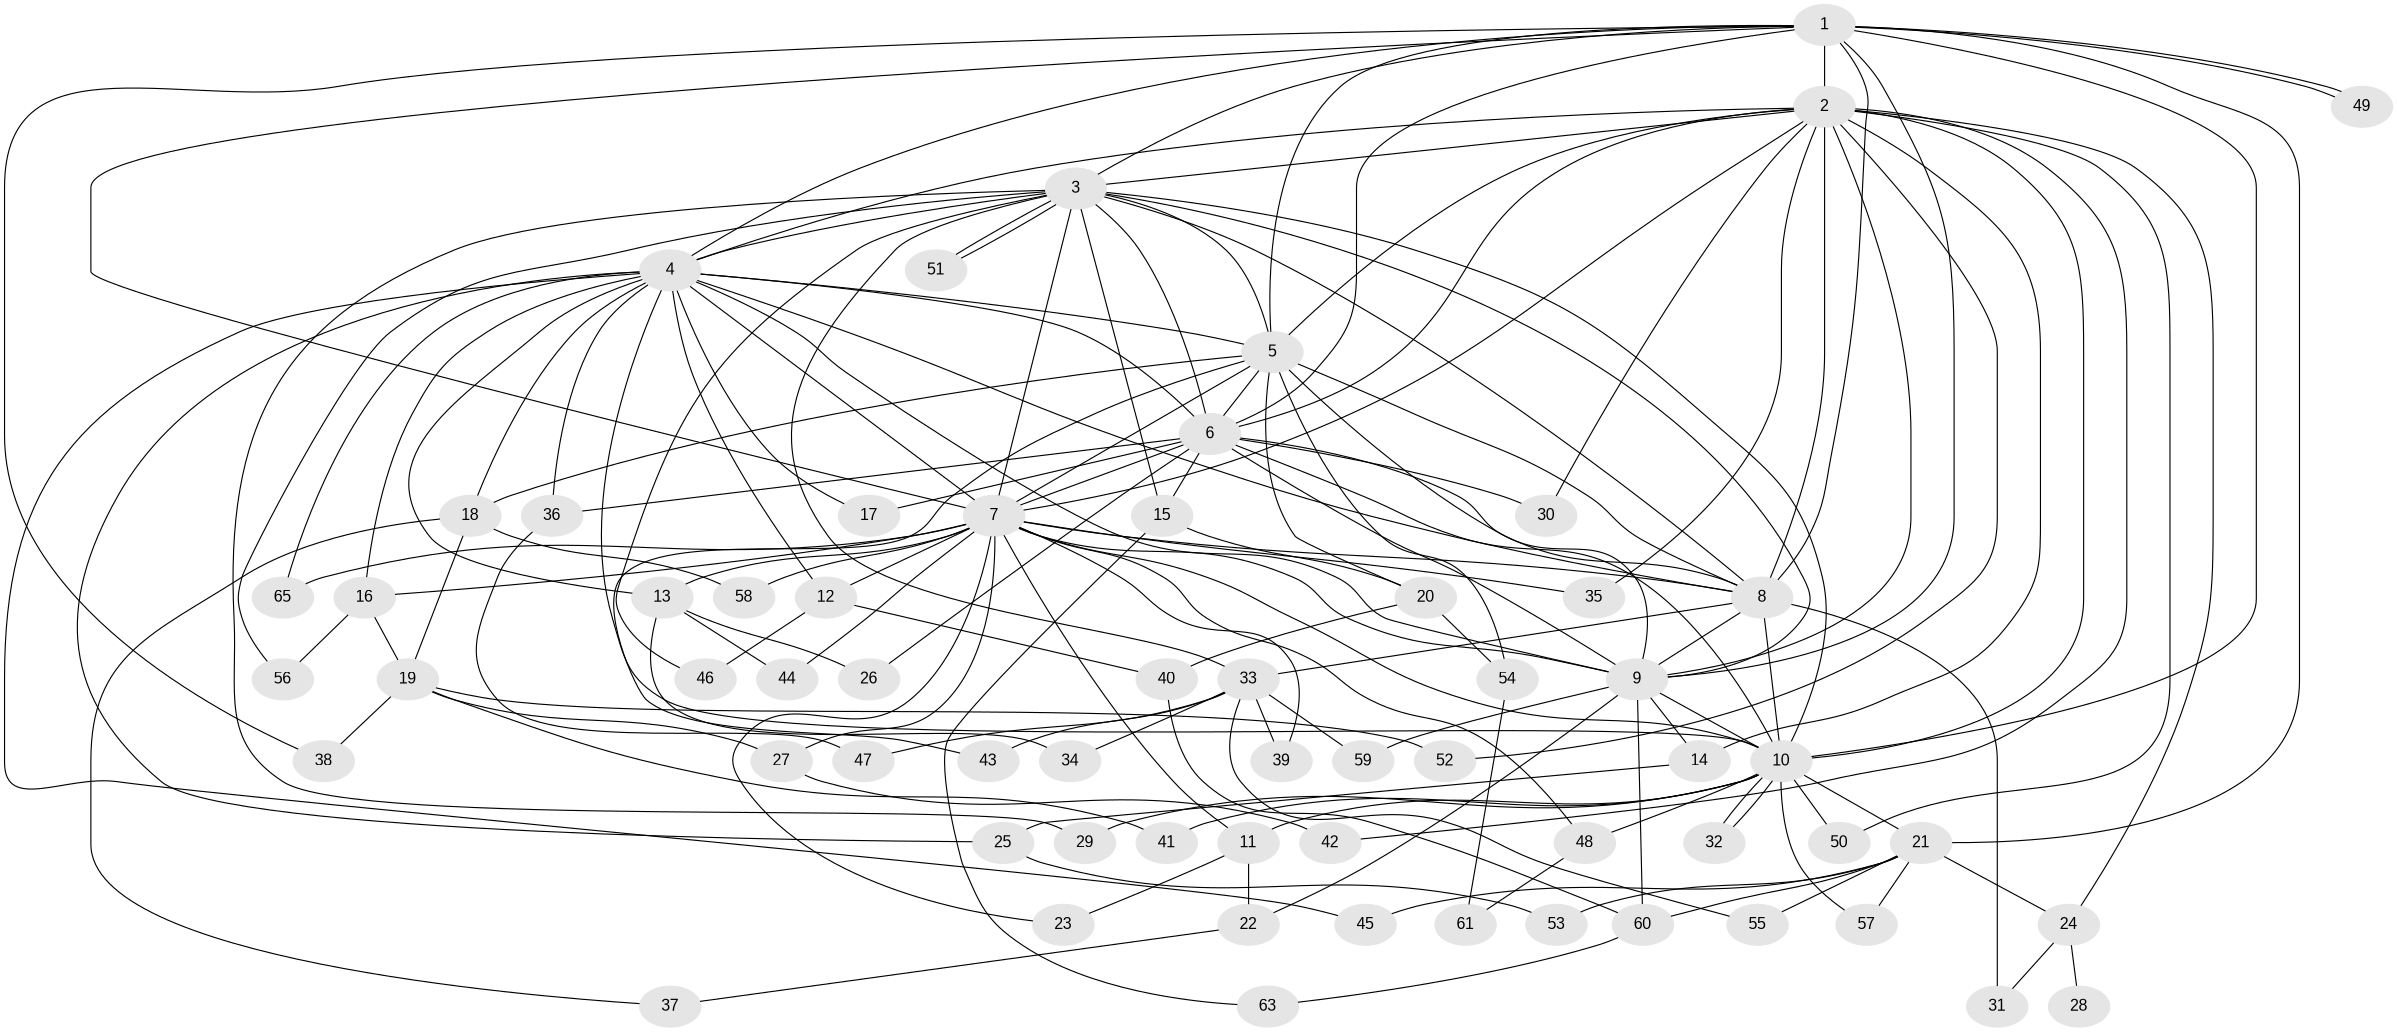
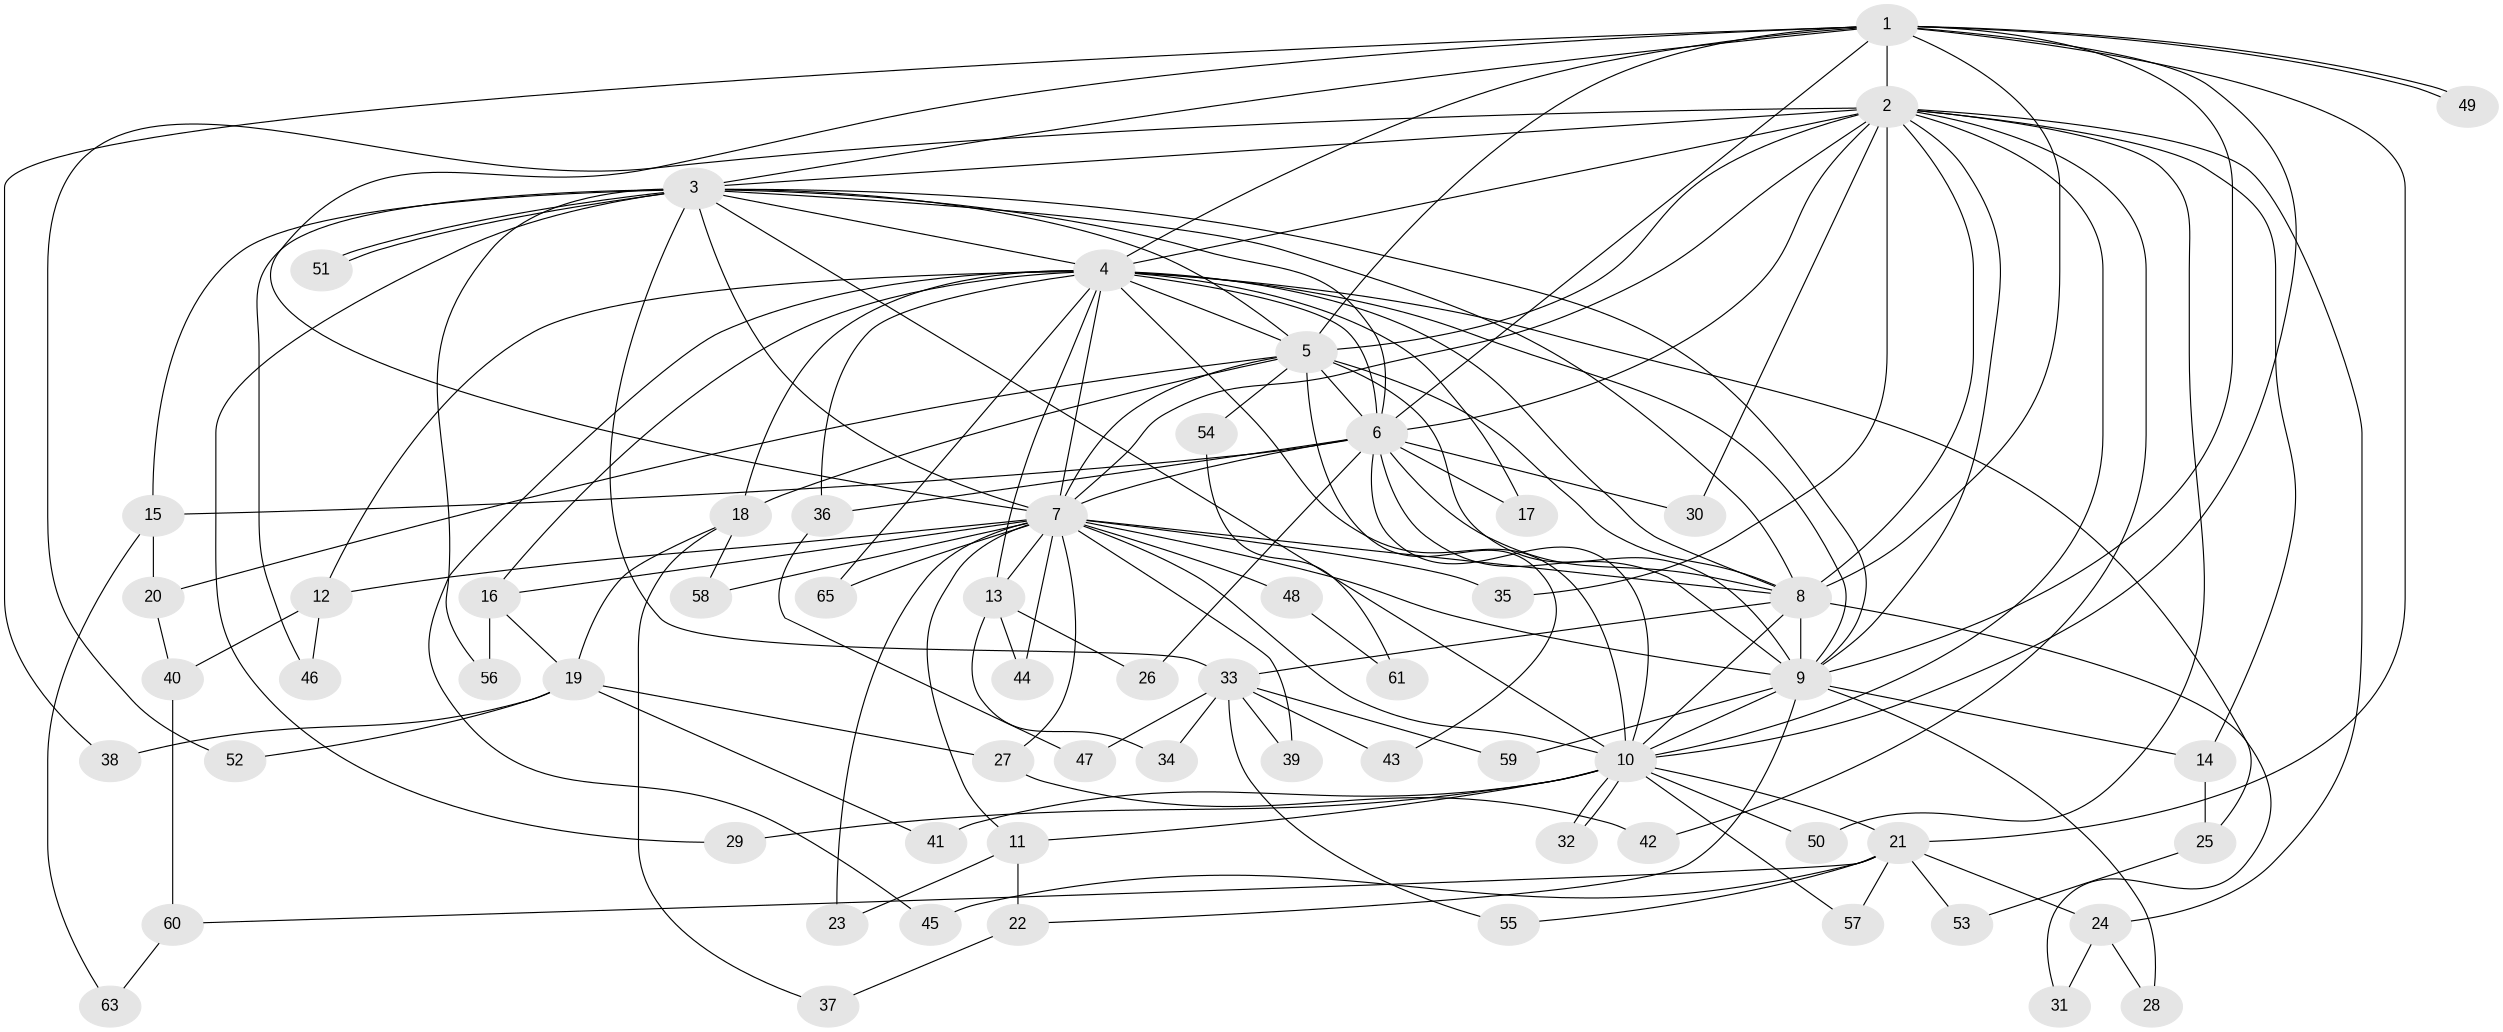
  graph {
    fontname="Liberation Sans"
    node [color=gray90 fontname="Liberation Sans" style=filled]
    edge [fontname="Liberation Sans"]
    1
    2
    3
    4
    5
    6
    7
    8
    9
    10
    21
    38
    49
    14
    24
    30
    35
    42
    50
    52
    15
    29
    33
    46
    51
    56
    12
    13
    16
    17
    18
    25
    36
    45
    n35 [label=65]
    20
    43
    54
    26
    11
    23
    27
    39
    44
    48
    58
    31
    22
    28
    59
    32
    41
    57
    53
    55
    60
    63
    34
    47
    40
    19
    37
    61
    1 -- 2
    1 -- 3
    1 -- 4
    1 -- 5
    1 -- 6
    1 -- 7
    1 -- 8
    1 -- 9
    1 -- 10
    1 -- 21
    1 -- 38
    1 -- 49
    1 -- 49
    2 -- 3
    2 -- 4
    2 -- 5
    2 -- 6
    2 -- 7
    2 -- 8
    2 -- 9
    2 -- 10
    2 -- 14
    2 -- 24
    2 -- 30
    2 -- 35
    2 -- 42
    2 -- 50
    2 -- 52
    3 -- 4
    3 -- 5
    3 -- 6
    3 -- 7
    3 -- 8
    3 -- 9
    3 -- 10
    3 -- 15
    3 -- 29
    3 -- 33
    3 -- 46
    3 -- 51
    3 -- 51
    3 -- 56
    4 -- 5
    4 -- 6
    4 -- 7
    4 -- 8
    4 -- 9
    4 -- 10
    4 -- 12
    4 -- 13
    4 -- 16
    4 -- 17
    4 -- 18
    4 -- 25
    4 -- 36
    4 -- 45
    4 -- n35
    5 -- 6
    5 -- 7
    5 -- 8
    5 -- 9
    5 -- 18
    5 -- 20
    5 -- 43
    5 -- 54
    6 -- 7
    6 -- 8
    6 -- 9
    6 -- 10
    6 -- 30
    6 -- 15
    6 -- 17
    6 -- 36
    6 -- 26
    7 -- 8
    7 -- 9
    7 -- 10
    7 -- 35
    7 -- 12
    7 -- 13
    7 -- 16
    7 -- n35
    7 -- 11
    7 -- 23
    7 -- 27
    7 -- 39
    7 -- 44
    7 -- 48
    7 -- 58
    8 -- 9
    8 -- 10
    8 -- 33
    8 -- 31
    9 -- 10
    9 -- 14
    9 -- 22
-   9 -- 60
+   9 -- 28
    9 -- 59
    10 -- 21
    10 -- 50
    10 -- 29
    10 -- 11
-   10 -- 48
    10 -- 32
    10 -- 32
    10 -- 41
    10 -- 57
    21 -- 24
    21 -- 45
    21 -- 57
    21 -- 53
    21 -- 55
    21 -- 60
    14 -- 25
    24 -- 31
    24 -- 28
    15 -- 20
    15 -- 63
    33 -- 43
    33 -- 39
    33 -- 59
    33 -- 55
    33 -- 34
    33 -- 47
    12 -- 46
    12 -- 40
    13 -- 26
    13 -- 44
    13 -- 34
    16 -- 56
    16 -- 19
    18 -- 58
    18 -- 19
    18 -- 37
    25 -- 53
    36 -- 47
-   20 -- 54
    20 -- 40
    54 -- 61
    11 -- 23
    11 -- 22
    27 -- 42
    48 -- 61
    22 -- 37
    60 -- 63
    40 -- 60
    19 -- 38
    19 -- 52
    19 -- 27
    19 -- 41
  }
